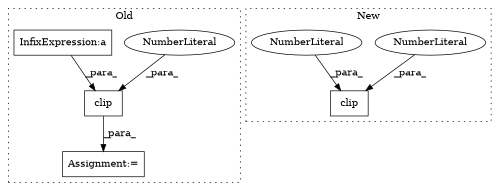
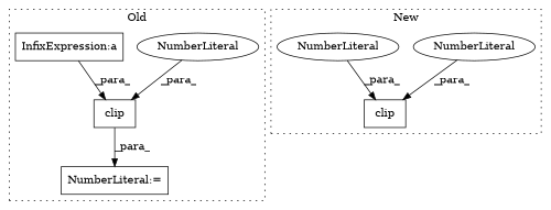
  digraph {
    node [a=34 l=3 shape=box]
    n1 [a=32 l="5,1" label=clip s="3175,3219"]
-   n2 [a=7 l=1 label="Assignment:=" s=3174]
+   n2 [a=7 l=1 label="NumberLiteral:=" s=3174]
    n3 [label=NumberLiteral s=3212 shape=ellipse]
    n4 [a=27 label="InfixExpression:a" s=3198]
    n5 [a=32 l="5,1" label=clip s="3467,3499"]
    n6 [label=NumberLiteral s=3482 shape=ellipse]
    n7 [label=NumberLiteral s=3486 shape=ellipse]
    subgraph cluster_1 {
      label=Old
      style=dotted
      n1
      n2
      n3
      n4
    }
    subgraph cluster_2 {
      label=New
      style=dotted
      n5
      n6
      n7
    }
    n1 -> n2 [label=_para_]
    n3 -> n1 [label=_para_]
    n4 -> n1 [label=_para_]
    n6 -> n5 [label=_para_]
    n7 -> n5 [label=_para_]
  }
